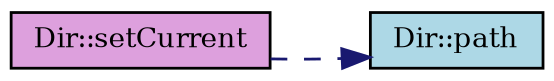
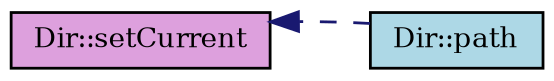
  digraph {
    rankdir=LR
    fontname="DejaVu Serif"
    node [color=black fontname="DejaVu Serif" fontsize=10 shape=record style=filled]
    n1 [fillcolor=plum fontcolor=black height=0.2 label="Dir::setCurrent" width=0.4]
    n2 [fillcolor=lightblue height=0.2 label="Dir::path" width=0.4]
-   n1 -> n2 [color=midnightblue fontname="DejaVu Serif" fontsize=10 labelfontname=Helvetica labelfontsize=10 style=dashed arrowhead=normal]
+   n2 -> n1 [color=midnightblue fontname="DejaVu Serif" fontsize=10 labelfontname=Helvetica labelfontsize=10 style=dashed arrowhead=normal]
  }
